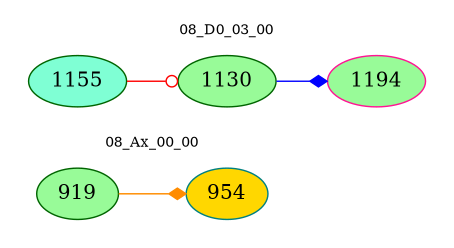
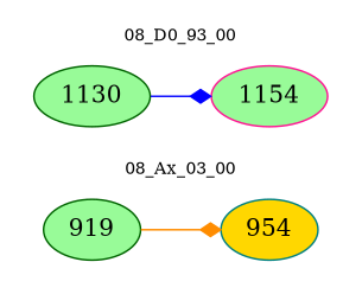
  digraph {
    rankdir=LR
    node [color=darkgreen fillcolor=palegreen style=filled]
    edge [arrowhead=diamond]
    n1 [label=919]
    n2 [color=teal fillcolor=gold label=954]
-   n3 [fillcolor=aquamarine label=1155]
    n4 [label=1130]
-   n5 [color=deeppink label=1194]
+   n5 [color=deeppink label=1154]
    subgraph cluster_1 {
      color=white
      fontsize=10
-     label="08_Ax_00_00"
+     label="08_Ax_03_00"
      n1
      n2
    }
    subgraph cluster_2 {
      color=white
      fontsize=10
-     label="08_D0_03_00"
-     n3
+     label="08_D0_93_00"
      n4
      n5
    }
    n1 -> n2 [color=darkorange]
-   n3 -> n4 [arrowhead=odot color=red]
    n4 -> n5 [color=blue]
  }
